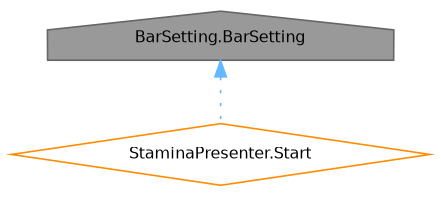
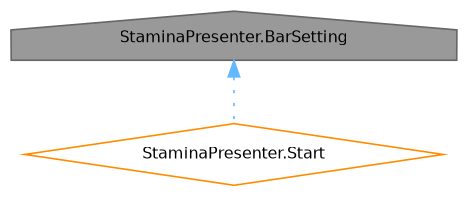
  digraph {
    rankdir=TB
    node [fontname=Helvetica fontsize=10 style=filled]
-   n1 [color=gray40 fillcolor=grey60 fontcolor=black height=0.2 label="BarSetting.BarSetting" shape=house width=0.4]
+   n1 [color=gray40 fillcolor=grey60 fontcolor=black height=0.2 label="StaminaPresenter.BarSetting" shape=house width=0.4]
    n2 [color=darkorange fillcolor=white height=0.2 label="StaminaPresenter.Start" shape=diamond width=0.4]
    n1 -> n2 [color=steelblue1 dir=back fontname=Helvetica fontsize=10 labelfontname=Helvetica labelfontsize=10 style=dotted]
  }
